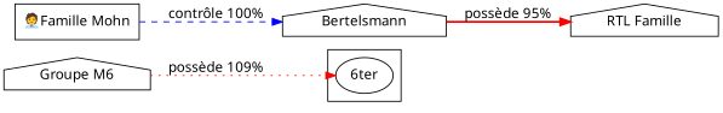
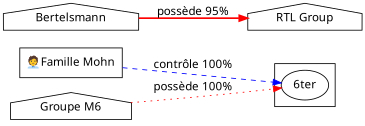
  digraph {
    fontname="Noto Sans"
    rankdir=LR
    node [fontname="Noto Sans" shape=house]
    edge [color=red fontname="Noto Sans"]
    n1 [label="6ter" shape=""]
    n2 [label="🧑‍💼Famille Mohn" shape=box]
    n3 [label=Bertelsmann]
-   n4 [label="RTL Famille"]
+   n4 [label="RTL Group"]
    n5 [label="Groupe M6"]
    subgraph cluster_1 {
      n1
    }
    subgraph sub_2 {
      n2
    }
-   n2 -> n3 [color=blue label="contrôle 100%" style=dashed]
+   n2 -> n1 [color=blue label="contrôle 100%" style=dashed]
    n3 -> n4 [label="possède 95%" style=bold]
-   n5 -> n1 [label="possède 109%" style=dotted]
+   n5 -> n1 [label="possède 100%" style=dotted]
  }
